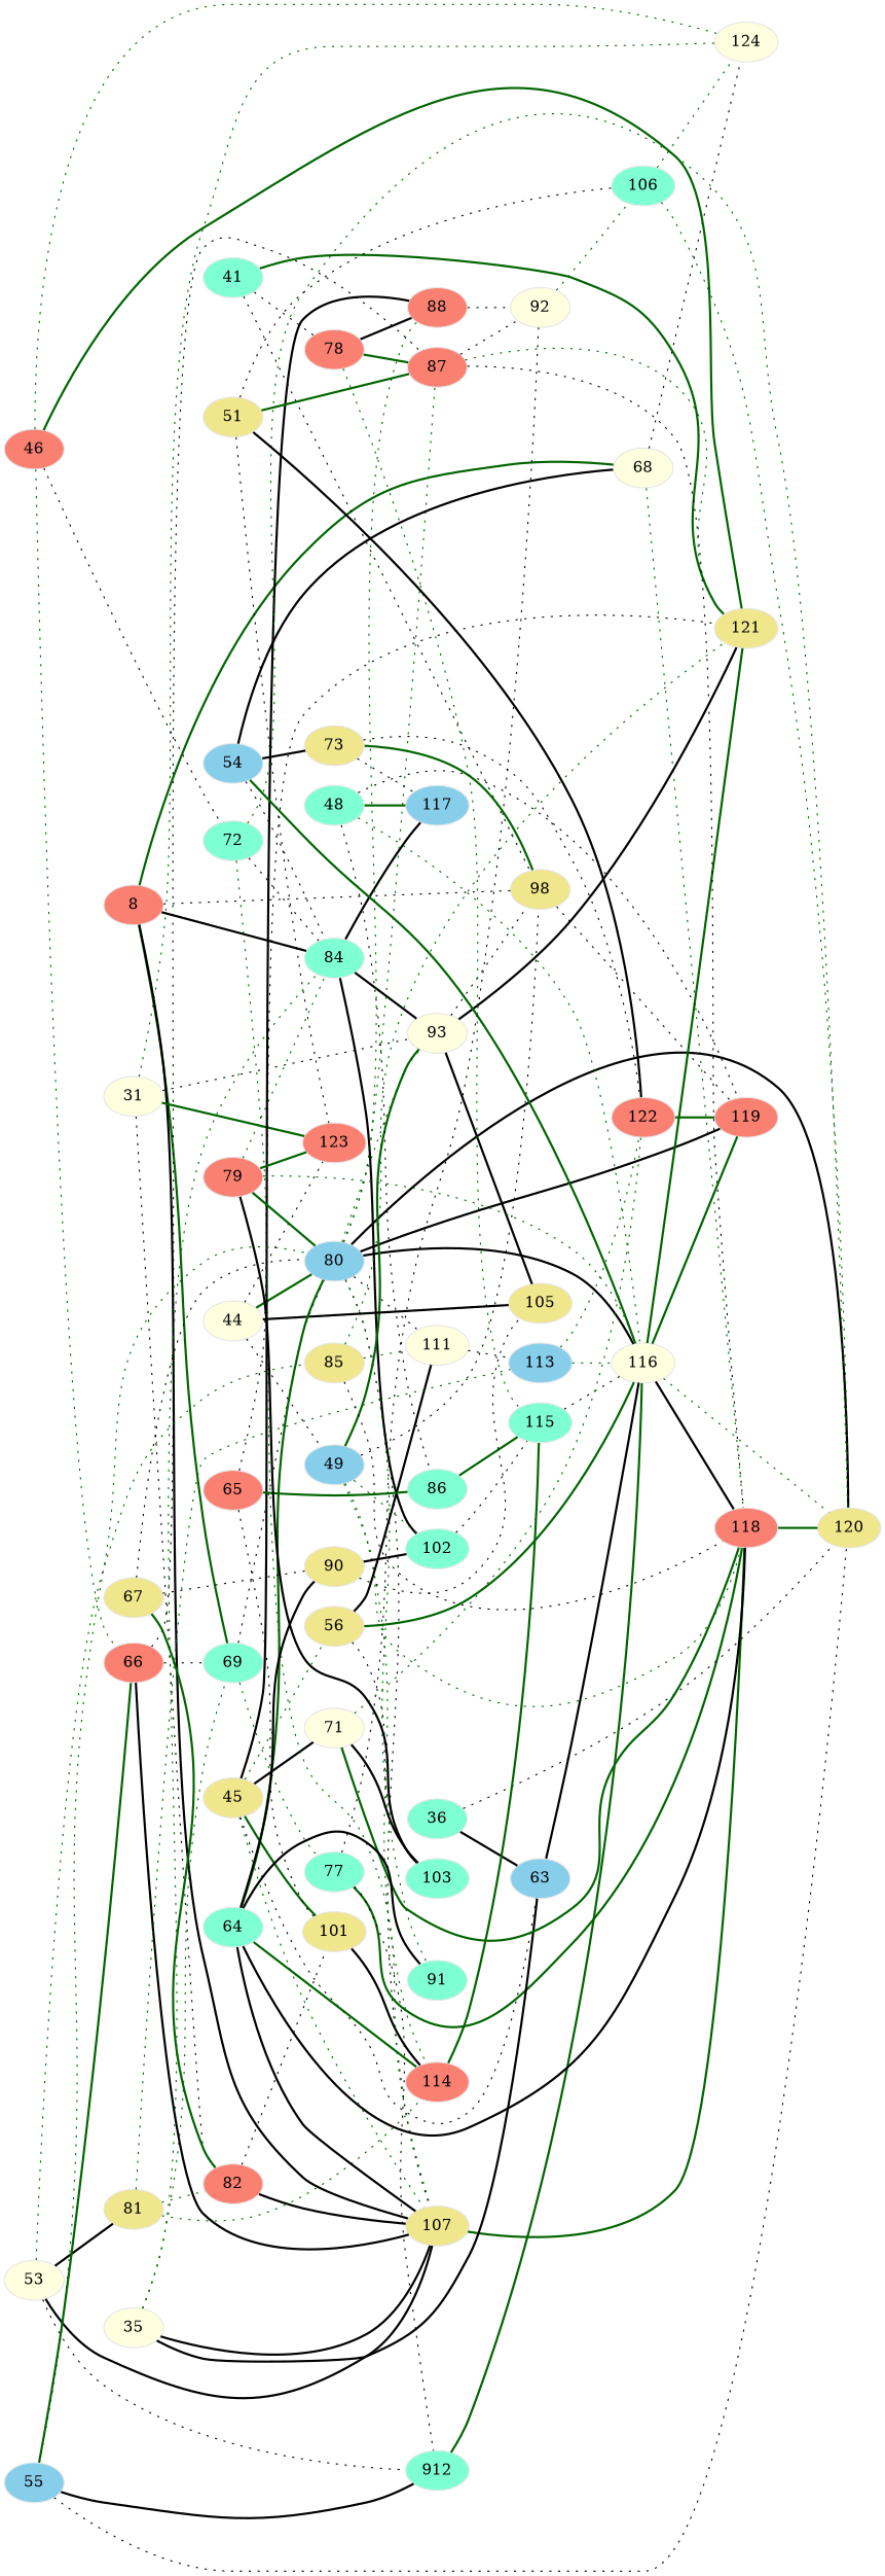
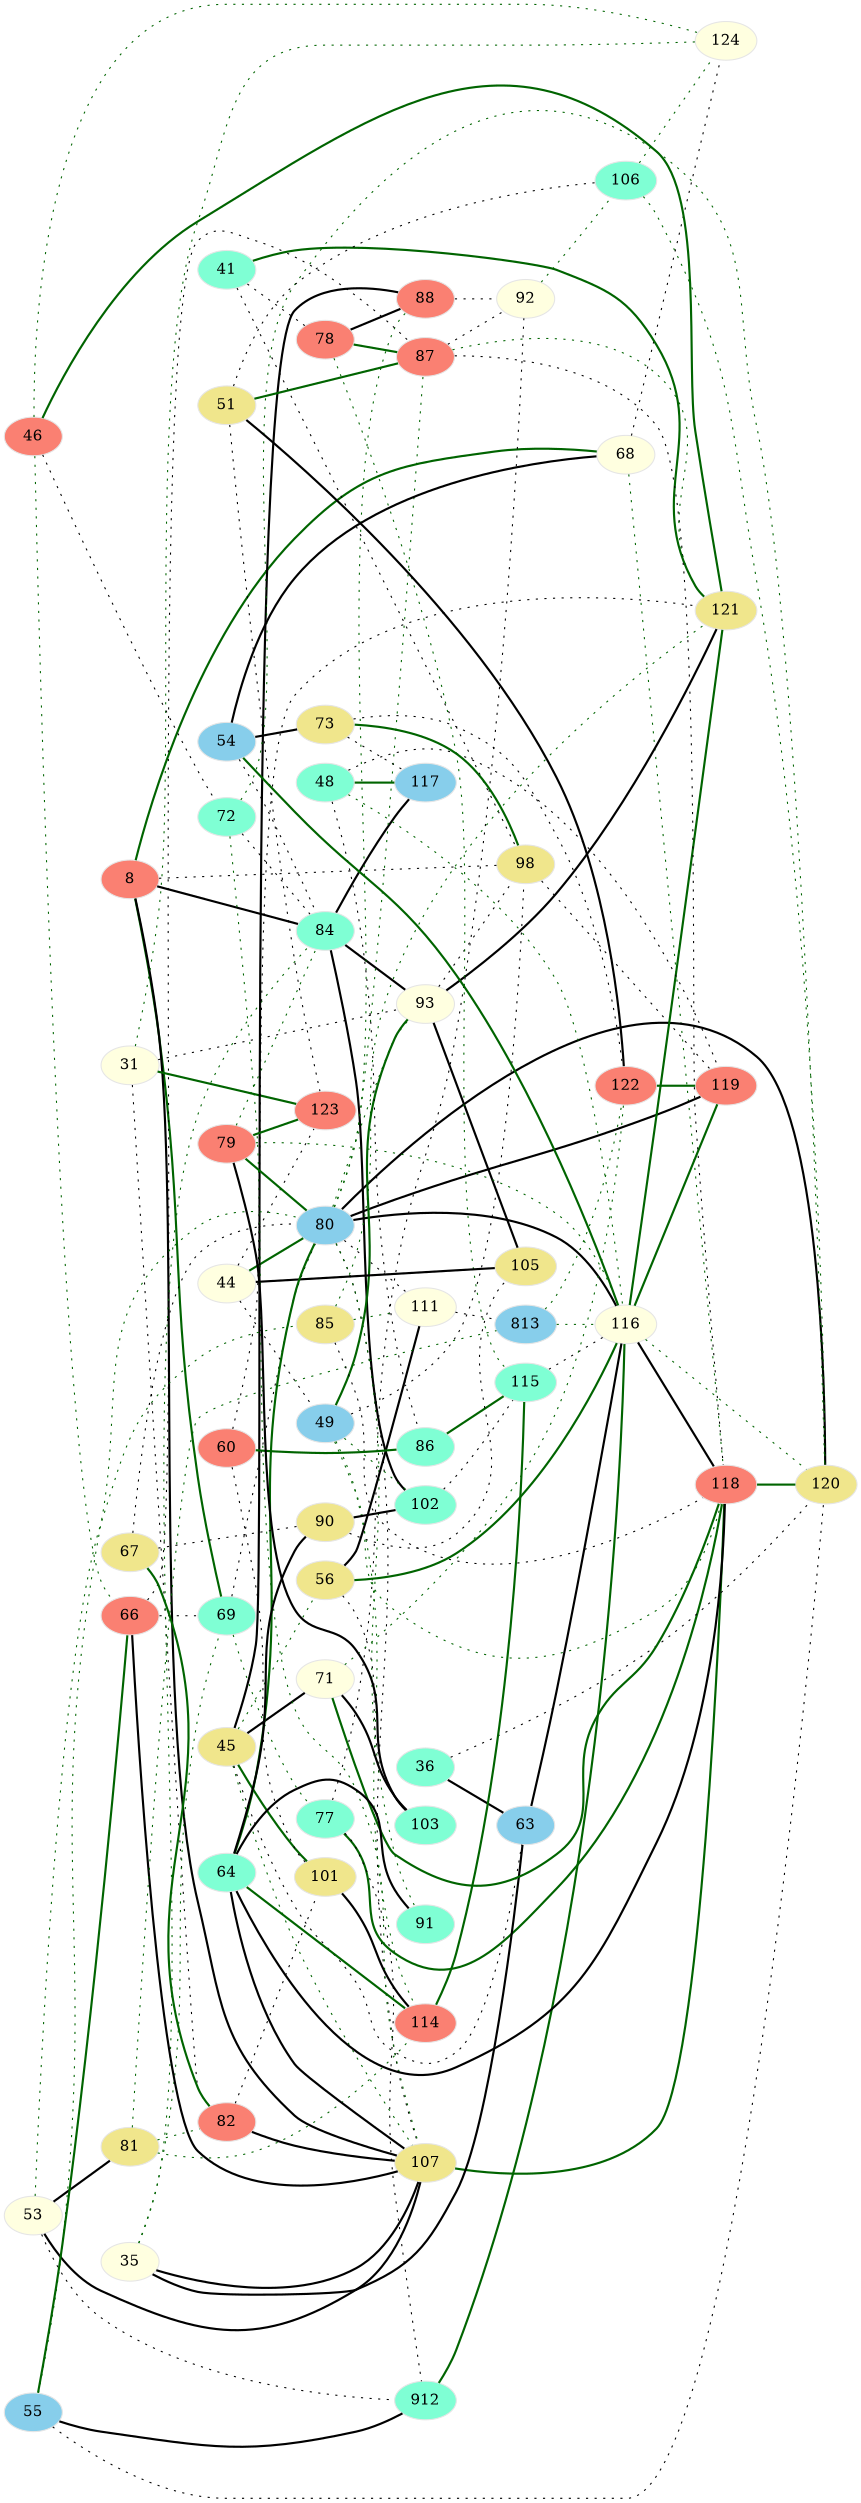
  graph {
    rankdir=LR
    node [color=gray90 fillcolor=aquamarine style=filled]
    edge [color=black style=dotted]
    8 [fillcolor=salmon super="+1"]
    68 [fillcolor=lightyellow]
    69 [super="+60"]
    84 [super="+62"]
    98 [fillcolor=khaki super="+75+23"]
    107 [fillcolor=khaki super="+83+100"]
    124 [fillcolor=lightyellow]
    118 [fillcolor=salmon super="+28+96+61"]
    80 [fillcolor=skyblue super="+18+37+21+70"]
    77
    93 [fillcolor=lightyellow super="+74"]
    117 [fillcolor=skyblue]
    102
    119 [fillcolor=salmon super="+89+95"]
    82 [fillcolor=salmon super="+17"]
    101 [fillcolor=khaki]
    31 [fillcolor=lightyellow]
    123 [fillcolor=salmon]
    121 [fillcolor=khaki super="+104+76"]
    105 [fillcolor=khaki super="+97"]
    35 [fillcolor=lightyellow]
    63 [fillcolor=skyblue]
    116 [fillcolor=lightyellow super="+57+110"]
    36
    120 [fillcolor=khaki super="+7+33"]
    41
    78 [fillcolor=salmon]
    88 [fillcolor=salmon]
    87 [fillcolor=salmon super="+52"]
    115 [super="+6+47"]
    49 [fillcolor=skyblue super="+5+34"]
    114 [fillcolor=salmon super="+94"]
    44 [fillcolor=lightyellow]
    111 [fillcolor=lightyellow]
    91
    45 [fillcolor=khaki super="+29"]
    56 [fillcolor=khaki]
    71 [fillcolor=lightyellow]
    103
    122 [fillcolor=salmon]
    92 [fillcolor=lightyellow]
    66 [fillcolor=salmon super="+16"]
    46 [fillcolor=salmon]
    72
    48 [super="+40"]
    86
    51 [fillcolor=khaki]
    106
    53 [fillcolor=lightyellow]
    81 [fillcolor=khaki]
    85 [fillcolor=khaki]
    n52 [label=912]
-   113 [fillcolor=skyblue super="+109"]
+   113 [fillcolor=skyblue super="+109" label=813]
    54 [fillcolor=skyblue]
    73 [fillcolor=khaki]
    55 [fillcolor=skyblue]
    64 [super="+30"]
    90 [fillcolor=khaki]
-   65 [fillcolor=salmon]
+   65 [fillcolor=salmon label=60]
    67 [fillcolor=khaki]
    79 [fillcolor=salmon super="+38"]
    8 -- 68 [color=darkgreen style=bold]
    8 -- 69 [color=darkgreen style=bold]
    8 -- 84 [style=bold]
    8 -- 98 [weight=2]
    8 -- 107 [style=bold]
    68 -- 124
    68 -- 118 [color=darkgreen]
    69 -- 80
    69 -- 77 [color=darkgreen]
    84 -- 93 [style=bold]
    84 -- 117 [style=bold]
    84 -- 102 [style=bold]
    98 -- 119
    107 -- 118 [color=darkgreen style=bold]
    118 -- 120 [color=darkgreen style=bold weight=2]
    80 -- 107 [weight=3]
    80 -- 93 [color=darkgreen]
    80 -- 119 [style=bold weight=2]
    80 -- 116 [style=bold weight=3]
    80 -- 120 [style=bold]
    80 -- 88 [color=darkgreen]
    80 -- 87 [color=darkgreen]
    80 -- 111
    80 -- 91 [color=darkgreen weight=3]
    77 -- 118 [color=darkgreen style=bold]
    77 -- 92
    77 -- n52
    93 -- 98
    93 -- 121 [style=bold]
    93 -- 105 [style=bold weight=2]
    102 -- 115
    82 -- 107 [style=bold]
    82 -- 101
    101 -- 114 [style=bold]
    31 -- 124 [color=darkgreen]
    31 -- 93
    31 -- 82
    31 -- 123 [color=darkgreen style=bold]
    35 -- 69 [color=darkgreen]
    35 -- 84 [color=darkgreen]
    35 -- 107 [style=bold]
    35 -- 63 [style=bold]
    63 -- 116 [style=bold]
    116 -- 118 [style=bold weight=3]
    116 -- 119 [color=darkgreen style=bold]
    116 -- 121 [color=darkgreen style=bold weight=4]
    116 -- 120 [color=darkgreen]
    36 -- 63 [style=bold]
    36 -- 120 [weight=3]
    41 -- 98
    41 -- 121 [color=darkgreen style=bold weight=2]
    41 -- 78
    78 -- 88 [style=bold]
    78 -- 87 [color=darkgreen style=bold]
    78 -- 115 [color=darkgreen]
    88 -- 92
    87 -- 118 [weight=2]
    87 -- 121 [color=darkgreen]
    87 -- 92
    115 -- 116 [weight=4]
    49 -- 98 [weight=2]
    49 -- 118 [color=darkgreen]
    49 -- 93 [color=darkgreen style=bold]
    49 -- 102 [color=darkgreen]
    49 -- 114 [color=darkgreen weight=2]
    114 -- 115 [color=darkgreen style=bold]
    44 -- 80 [color=darkgreen style=bold]
    44 -- 123
    44 -- 105 [style=bold]
    44 -- 49
    111 -- 113
    45 -- 107 [color=darkgreen]
    45 -- 101 [color=darkgreen style=bold]
    45 -- 63
    45 -- 88 [style=bold]
    45 -- 56 [color=darkgreen]
    45 -- 71 [style=bold]
    56 -- 116 [color=darkgreen style=bold]
    56 -- 111 [style=bold]
    56 -- 103
    71 -- 118 [color=darkgreen style=bold]
    71 -- 103 [style=bold]
    71 -- 122 [color=darkgreen]
    122 -- 119 [color=darkgreen style=bold weight=2]
    92 -- 106 [color=darkgreen]
    66 -- 69 [weight=2]
    66 -- 107 [style=bold]
    66 -- 87
    46 -- 124 [color=darkgreen]
    46 -- 121 [color=darkgreen style=bold]
    46 -- 66 [color=darkgreen]
    46 -- 72
    72 -- 84
    72 -- 107 [color=darkgreen]
    72 -- 120 [color=darkgreen]
    48 -- 117 [color=darkgreen style=bold weight=2]
    48 -- 119 [weight=2]
    48 -- 116 [color=darkgreen]
    48 -- 86
    86 -- 115 [color=darkgreen style=bold]
    51 -- 123
    51 -- 87 [color=darkgreen style=bold]
    51 -- 122 [style=bold]
    51 -- 106
    106 -- 124 [color=darkgreen]
    106 -- 120 [color=darkgreen]
    53 -- 107 [style=bold]
    53 -- 81 [style=bold]
    53 -- 85 [color=darkgreen]
    53 -- n52
    81 -- 82 [color=darkgreen]
    81 -- 114 [color=darkgreen]
    81 -- 113 [color=darkgreen]
    85 -- 118
    85 -- 121 [color=darkgreen]
    85 -- 111 [color=darkgreen]
    n52 -- 116 [color=darkgreen style=bold]
    113 -- 116 [color=darkgreen weight=3]
    113 -- 122 [color=darkgreen]
    54 -- 68 [style=bold]
    54 -- 84
    54 -- 116 [color=darkgreen style=bold]
    54 -- 73 [style=bold]
    73 -- 98 [color=darkgreen style=bold]
    73 -- 117
    73 -- 122
    55 -- 80 [color=darkgreen]
    55 -- 120
    55 -- 66 [color=darkgreen style=bold]
    55 -- n52 [style=bold]
    64 -- 107 [style=bold]
    64 -- 118 [style=bold]
    64 -- 80 [color=darkgreen style=bold]
    64 -- 114 [color=darkgreen style=bold]
    64 -- 91 [style=bold]
    64 -- 90 [style=bold]
    90 -- 102 [style=bold]
    90 -- 105
    65 -- 101
    65 -- 121 [weight=2]
    65 -- 86 [color=darkgreen style=bold]
    67 -- 80
    67 -- 82 [color=darkgreen style=bold weight=2]
    67 -- 90
    79 -- 84 [color=darkgreen]
    79 -- 80 [color=darkgreen style=bold]
    79 -- 123 [color=darkgreen style=bold]
    79 -- 116 [color=darkgreen weight=2]
    79 -- 103 [style=bold]
  }
